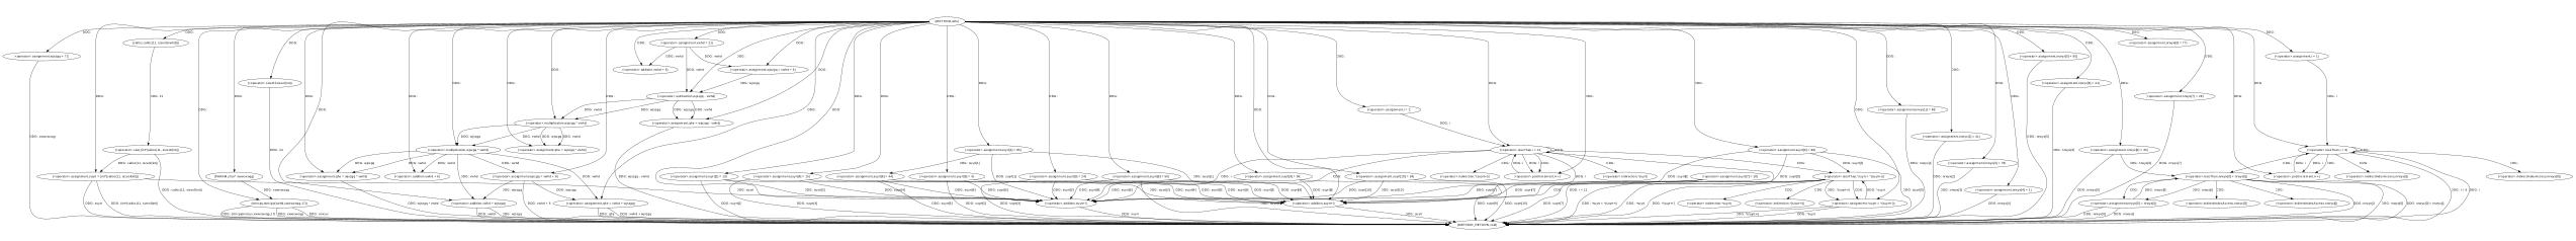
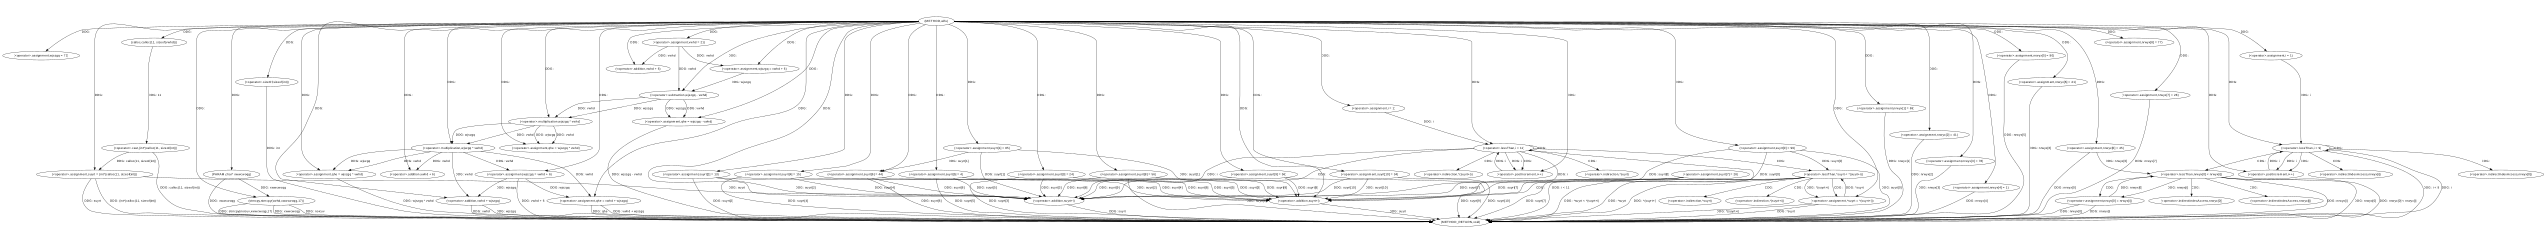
  digraph {
    fontname="Liberation Sans"
    node [fontname="Liberation Sans"]
    edge [fontname="Liberation Sans"]
    n1 [label="(METHOD,wifu)"]
    n2 [label="(PARAM,char* xwwcwoqg)"]
    n3 [label="(<operator>.assignment,wjszgq = 73)"]
    n4 [label="(<operator>.assignment,suyrt = (int*)calloc(11, sizeof(int)))"]
    n5 [label="(calloc,calloc(11, sizeof(vwhd)))"]
    n6 [label="(<operator>.sizeOf,sizeof(int))"]
    n7 [label="(<operator>.assignment,vwhd = 21)"]
    n8 [label="(<operator>.assignment,suyrt[0] = 99)"]
    n9 [label="(strncpy,strncpy(vwhd,xwwcwoqg,17))"]
    n10 [label="(<operator>.assignment,wjszgq = vwhd + 6)"]
    n11 [label="(<operator>.addition,vwhd + 6)"]
    n12 [label="(<operator>.assignment,qhe = wjszgq - vwhd)"]
    n13 [label="(<operator>.subtraction,wjszgq - vwhd)"]
    n14 [label="(<operator>.assignment,suyrt[1] = 85)"]
    n15 [label="(<operator>.assignment,suyrt[2] = 13)"]
    n16 [label="(<operator>.assignment,suyrt[3] = 24)"]
    n17 [label="(<operator>.assignment,qhe = wjszgq * vwhd)"]
    n18 [label="(<operator>.multiplication,wjszgq * vwhd)"]
    n19 [label="(<operator>.assignment,suyrt[4] = 15)"]
    n20 [label="(<operator>.assignment,qhe = wjszgq * vwhd)"]
    n21 [label="(<operator>.multiplication,wjszgq * vwhd)"]
    n22 [label="(<operator>.assignment,nrwyx[0] = 45)"]
    n23 [label="(<operator>.assignment,suyrt[5] = 4)"]
    n24 [label="(<operator>.assignment,wjszgq = vwhd + 6)"]
    n25 [label="(<operator>.addition,vwhd + 6)"]
    n26 [label="(<operator>.assignment,nrwyx[1] = 69)"]
    n27 [label="(<operator>.assignment,qhe = vwhd + wjszgq)"]
    n28 [label="(<operator>.addition,vwhd + wjszgq)"]
    n29 [label="(<operator>.assignment,suyrt[6] = 44)"]
    n30 [label="(<operator>.assignment,nrwyx[2] = 41)"]
    n31 [label="(<operator>.assignment,nrwyx[3] = 78)"]
    n32 [label="(<operator>.assignment,suyrt[8] = 56)"]
    n33 [label="(<operator>.assignment,suyrt[9] = 56)"]
    n34 [label="(<operator>.assignment,suyrt[10] = 34)"]
    n35 [label="(<operator>.assignment,i = 1)"]
    n36 [label="(<operator>.lessThan,i < 11)"]
    n37 [label="(<operator>.postIncrement,i++)"]
    n38 [label="(<operator>.addition,suyrt+i)"]
    n39 [label="(<operator>.addition,suyrt+i)"]
    n40 [label="(<operator>.assignment,nrwyx[4] = 1)"]
    n41 [label="(<operator>.assignment,nrwyx[5] = 90)"]
    n42 [label="(<operator>.assignment,nrwyx[6] = 41)"]
    n43 [label="(<operator>.assignment,nrwyx[7] = 28)"]
    n44 [label="(<operator>.assignment,nrwyx[8] = 77)"]
    n45 [label="(<operator>.assignment,i = 1)"]
    n46 [label="(<operator>.lessThan,i < 9)"]
    n47 [label="(<operator>.postIncrement,i++)"]
    n48 [label="(<operator>.assignment,*suyrt = *(suyrt+i))"]
    n49 [label="(METHOD_RETURN,void)"]
    n50 [label="(<operator>.cast,(int*)calloc(11, sizeof(int)))"]
    n51 [label="(<operator>.lessThan,*suyrt < *(suyrt+i))"]
    n52 [label="(<operator>.lessThan,nrwyx[0] < nrwyx[i])"]
    n53 [label="(<operator>.assignment,suyrt[7] = 28)"]
    n54 [label="(<operator>.indirection,*suyrt)"]
    n55 [label="(<operator>.indirection,*(suyrt+i))"]
    n56 [label="(<operator>.indirectIndexAccess,nrwyx[0])"]
    n57 [label="(<operator>.indirectIndexAccess,nrwyx[i])"]
    n58 [label="(<operator>.indirection,*suyrt)"]
    n59 [label="(<operator>.indirection,*(suyrt+i))"]
    n60 [label="(<operator>.assignment,nrwyx[0] = nrwyx[i])"]
    n61 [label="(<operator>.indirectIndexAccess,nrwyx[0])"]
    n62 [label="(<operator>.indirectIndexAccess,nrwyx[i])"]
    n1 -> n2 [label="DDG: "]
    n1 -> n3 [label="DDG: "]
    n1 -> n4 [label="DDG: "]
    n1 -> n5 [label="DDG: "]
    n1 -> n6 [label="DDG: "]
    n1 -> n7 [label="DDG: "]
    n1 -> n8 [label="DDG: "]
    n1 -> n9 [label="DDG: "]
    n1 -> n10 [label="DDG: "]
    n1 -> n11 [label="DDG: "]
    n1 -> n12 [label="DDG: "]
    n1 -> n13 [label="DDG: "]
    n1 -> n14 [label="DDG: "]
    n1 -> n15 [label="DDG: "]
    n1 -> n16 [label="DDG: "]
    n1 -> n17 [label="DDG: "]
    n1 -> n18 [label="DDG: "]
    n1 -> n19 [label="DDG: "]
    n1 -> n20 [label="DDG: "]
    n1 -> n21 [label="DDG: "]
    n1 -> n22 [label="DDG: "]
    n1 -> n23 [label="DDG: "]
    n1 -> n24 [label="DDG: "]
    n1 -> n25 [label="DDG: "]
    n1 -> n26 [label="DDG: "]
    n1 -> n27 [label="DDG: "]
    n1 -> n28 [label="DDG: "]
+   n1 -> n29 [label="DDG: "]
    n1 -> n30 [label="DDG: "]
    n1 -> n31 [label="DDG: "]
    n1 -> n32 [label="DDG: "]
    n1 -> n33 [label="DDG: "]
    n1 -> n34 [label="CDG: "]
    n1 -> n35 [label="DDG: "]
    n1 -> n36 [label="DDG: "]
    n1 -> n37 [label="DDG: "]
    n1 -> n38 [label="DDG: "]
    n1 -> n39 [label="DDG: "]
    n1 -> n40 [label="DDG: "]
    n1 -> n41 [label="DDG: "]
    n1 -> n42 [label="DDG: "]
    n1 -> n43 [label="DDG: "]
    n1 -> n44 [label="DDG: "]
    n1 -> n45 [label="DDG: "]
    n1 -> n46 [label="DDG: "]
    n1 -> n47 [label="DDG: "]
    n1 -> n48 [label="DDG: "]
    n2 -> n9 [label="DDG: xwwcwoqg"]
-   n3 -> n49 [label="DDG: xwwcwoqg"]
+   n2 -> n49 [label="DDG: xwwcwoqg"]
    n4 -> n38 [label="DDG: suyrt"]
    n4 -> n49 [label="DDG: suyrt"]
    n4 -> n49 [label="DDG: (int*)calloc(11, sizeof(int))"]
    n5 -> n50 [label="DDG: 11"]
    n6 -> n49 [label="DDG: int"]
    n7 -> n10 [label="DDG: vwhd"]
    n7 -> n11 [label="DDG: vwhd"]
    n7 -> n13 [label="DDG: vwhd"]
    n8 -> n38 [label="DDG: suyrt[0]"]
    n8 -> n39 [label="DDG: suyrt[0]"]
    n8 -> n49 [label="DDG: suyrt[0]"]
    n8 -> n51 [label="DDG: suyrt[0]"]
    n9 -> n49 [label="DDG: xwwcwoqg"]
    n9 -> n49 [label="DDG: noicuv"]
    n9 -> n49 [label="DDG: strncpy(noicuv,xwwcwoqg,17)"]
    n10 -> n13 [label="DDG: wjszgq"]
    n12 -> n49 [label="DDG: wjszgq - vwhd"]
    n13 -> n12 [label="DDG: wjszgq"]
    n13 -> n12 [label="DDG: vwhd"]
    n13 -> n18 [label="DDG: wjszgq"]
    n13 -> n18 [label="DDG: vwhd"]
    n14 -> n29 [label="DDG: suyrt[1]"]
    n14 -> n38 [label="DDG: suyrt[1]"]
    n14 -> n39 [label="DDG: suyrt[1]"]
    n15 -> n38 [label="DDG: suyrt[2]"]
    n15 -> n39 [label="DDG: suyrt[2]"]
    n15 -> n49 [label="DDG: suyrt[2]"]
    n16 -> n38 [label="DDG: suyrt[3]"]
    n16 -> n39 [label="DDG: suyrt[3]"]
    n16 -> n49 [label="DDG: suyrt[3]"]
    n18 -> n17 [label="DDG: wjszgq"]
    n18 -> n17 [label="DDG: vwhd"]
    n18 -> n21 [label="DDG: wjszgq"]
    n18 -> n21 [label="DDG: vwhd"]
    n19 -> n38 [label="DDG: suyrt[4]"]
    n19 -> n39 [label="DDG: suyrt[4]"]
    n19 -> n49 [label="DDG: suyrt[4]"]
    n20 -> n49 [label="DDG: wjszgq * vwhd"]
    n21 -> n20 [label="DDG: wjszgq"]
    n21 -> n20 [label="DDG: vwhd"]
    n21 -> n24 [label="DDG: vwhd"]
    n21 -> n25 [label="DDG: vwhd"]
    n21 -> n27 [label="DDG: vwhd"]
    n21 -> n28 [label="DDG: vwhd"]
    n22 -> n49 [label="DDG: nrwyx[0]"]
    n22 -> n52 [label="DDG: nrwyx[0]"]
    n23 -> n38 [label="DDG: suyrt[5]"]
    n23 -> n39 [label="DDG: suyrt[5]"]
    n23 -> n49 [label="DDG: suyrt[5]"]
    n24 -> n27 [label="DDG: wjszgq"]
    n24 -> n28 [label="DDG: wjszgq"]
    n24 -> n49 [label="DDG: vwhd + 6"]
    n26 -> n49 [label="DDG: nrwyx[1]"]
    n27 -> n49 [label="DDG: qhe"]
    n27 -> n49 [label="DDG: vwhd + wjszgq"]
    n28 -> n49 [label="DDG: wjszgq"]
    n28 -> n49 [label="DDG: vwhd"]
    n29 -> n38 [label="DDG: suyrt[6]"]
    n29 -> n39 [label="DDG: suyrt[6]"]
    n29 -> n49 [label="DDG: suyrt[6]"]
    n30 -> n49 [label="DDG: nrwyx[2]"]
    n31 -> n49 [label="DDG: nrwyx[3]"]
    n32 -> n38 [label="DDG: suyrt[8]"]
    n32 -> n39 [label="DDG: suyrt[8]"]
    n32 -> n49 [label="DDG: suyrt[8]"]
    n33 -> n38 [label="DDG: suyrt[9]"]
    n33 -> n39 [label="DDG: suyrt[9]"]
    n33 -> n49 [label="DDG: suyrt[9]"]
    n34 -> n38 [label="DDG: suyrt[10]"]
    n34 -> n39 [label="DDG: suyrt[10]"]
    n34 -> n49 [label="DDG: suyrt[10]"]
    n35 -> n36 [label="DDG: i"]
    n36 -> n36 [label="CDG: "]
    n36 -> n37 [label="DDG: i"]
    n36 -> n37 [label="CDG: "]
    n36 -> n38 [label="DDG: i"]
    n36 -> n38 [label="CDG: "]
    n36 -> n39 [label="DDG: i"]
    n36 -> n49 [label="DDG: i < 11"]
    n36 -> n51 [label="CDG: "]
    n36 -> n54 [label="CDG: "]
    n36 -> n55 [label="CDG: "]
    n37 -> n36 [label="DDG: i"]
    n38 -> n49 [label="DDG: suyrt"]
    n39 -> n49 [label="DDG: suyrt"]
    n40 -> n49 [label="DDG: nrwyx[4]"]
    n41 -> n49 [label="DDG: nrwyx[5]"]
    n42 -> n49 [label="DDG: nrwyx[6]"]
    n43 -> n49 [label="DDG: nrwyx[7]"]
    n45 -> n46 [label="DDG: i"]
    n46 -> n46 [label="CDG: "]
    n46 -> n47 [label="DDG: i"]
    n46 -> n47 [label="CDG: "]
    n46 -> n49 [label="DDG: i < 9"]
    n46 -> n49 [label="DDG: i"]
    n46 -> n52 [label="CDG: "]
    n46 -> n56 [label="CDG: "]
    n46 -> n57 [label="CDG: "]
    n47 -> n46 [label="DDG: i"]
    n48 -> n49 [label="DDG: *(suyrt+i)"]
    n48 -> n49 [label="DDG: *suyrt"]
    n48 -> n51 [label="DDG: *suyrt"]
    n50 -> n4 [label="DDG: calloc(11, sizeof(int))"]
    n50 -> n49 [label="DDG: calloc(11, sizeof(int))"]
    n51 -> n39 [label="CDG: "]
    n51 -> n48 [label="DDG: *(suyrt+i)"]
    n51 -> n48 [label="CDG: "]
    n51 -> n49 [label="DDG: *suyrt < *(suyrt+i)"]
    n51 -> n49 [label="DDG: *suyrt"]
    n51 -> n49 [label="DDG: *(suyrt+i)"]
    n51 -> n58 [label="CDG: "]
    n51 -> n59 [label="CDG: "]
    n52 -> n49 [label="DDG: nrwyx[i]"]
    n52 -> n49 [label="DDG: nrwyx[0]"]
    n52 -> n49 [label="DDG: nrwyx[0] < nrwyx[i]"]
    n52 -> n60 [label="DDG: nrwyx[i]"]
    n52 -> n60 [label="CDG: "]
    n52 -> n61 [label="CDG: "]
    n52 -> n62 [label="CDG: "]
    n53 -> n38 [label="DDG: suyrt[7]"]
    n53 -> n39 [label="DDG: suyrt[7]"]
    n53 -> n49 [label="DDG: suyrt[7]"]
    n60 -> n49 [label="DDG: nrwyx[i]"]
    n60 -> n49 [label="DDG: nrwyx[0]"]
    n60 -> n52 [label="DDG: nrwyx[0]"]
  }
